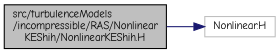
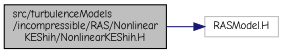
  digraph {
    rankdir=LR
    fontname="Comic Neue"
    node [fontname="Comic Neue" fontsize=10 shape=record]
    n1 [color=black fillcolor=grey75 fontcolor=black height=0.2 label="src/turbulenceModels\l/incompressible/RAS/Nonlinear\lKEShih/NonlinearKEShih.H" style=filled width=0.4]
-   n2 [color=grey75 height=0.2 label="Nonlinear.H" width=0.4]
+   n2 [color=grey75 height=0.2 label="RASModel.H" width=0.4]
    n1 -> n2 [color=midnightblue fontname="Comic Neue" fontsize=10 labelfontname=FreeSans labelfontsize=10 style=solid]
  }
